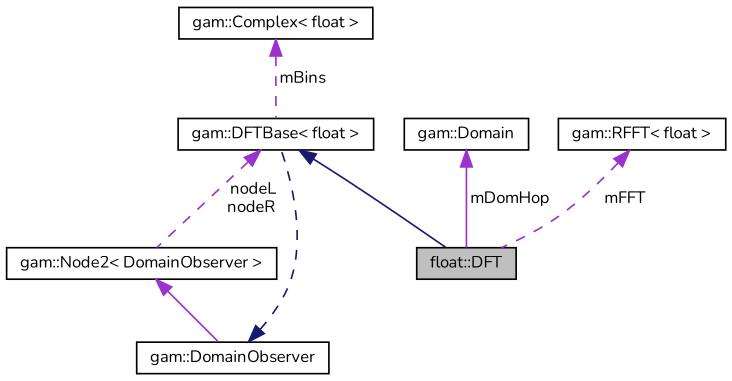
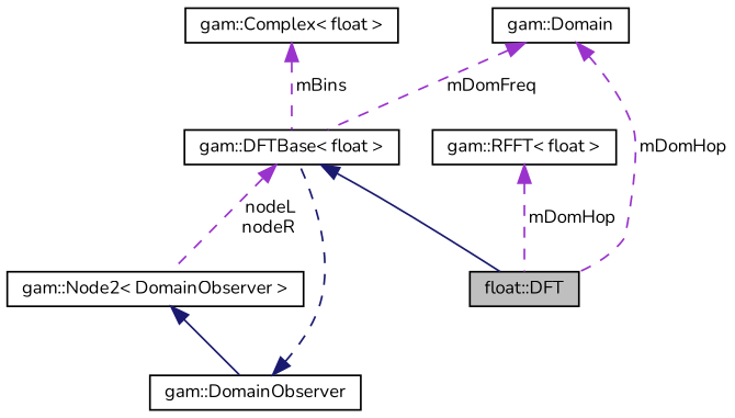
  digraph {
    fontname=Nunito
    node [color=black fontname=Nunito fontsize=10 shape=record]
    edge [color=darkorchid3 dir=back fontname=Nunito fontsize=10 labelfontname="FreeSans.ttf" labelfontsize=10 style=dashed]
    n1 [fillcolor=grey75 fontcolor=black height=0.2 label="float::DFT" style=filled width=0.4]
    n2 [height=0.2 label="gam::DFTBase\< float \>" width=0.4]
    n3 [height=0.2 label="gam::Node2\< DomainObserver \>" width=0.4]
    n4 [height=0.2 label="gam::DomainObserver" width=0.4]
    n5 [height=0.2 label="gam::Domain" width=0.4]
    n6 [height=0.2 label="gam::Complex\< float \>" width=0.4]
    n7 [height=0.2 label="gam::RFFT\< float \>" width=0.4]
    n2 -> n1 [color=midnightblue style=solid]
    n2 -> n3 [label=" nodeL\nnodeR"]
-   n3 -> n4 [style=solid]
+   n3 -> n4 [color=midnightblue style=solid]
    n4 -> n2 [color=midnightblue]
-   n5 -> n1 [label=" mDomHop" style=solid]
+   n5 -> n1 [label=" mDomHop"]
+   n5 -> n2 [label=" mDomFreq"]
    n6 -> n2 [label=" mBins"]
-   n7 -> n1 [label=" mFFT"]
+   n7 -> n1 [label=" mDomHop"]
  }
